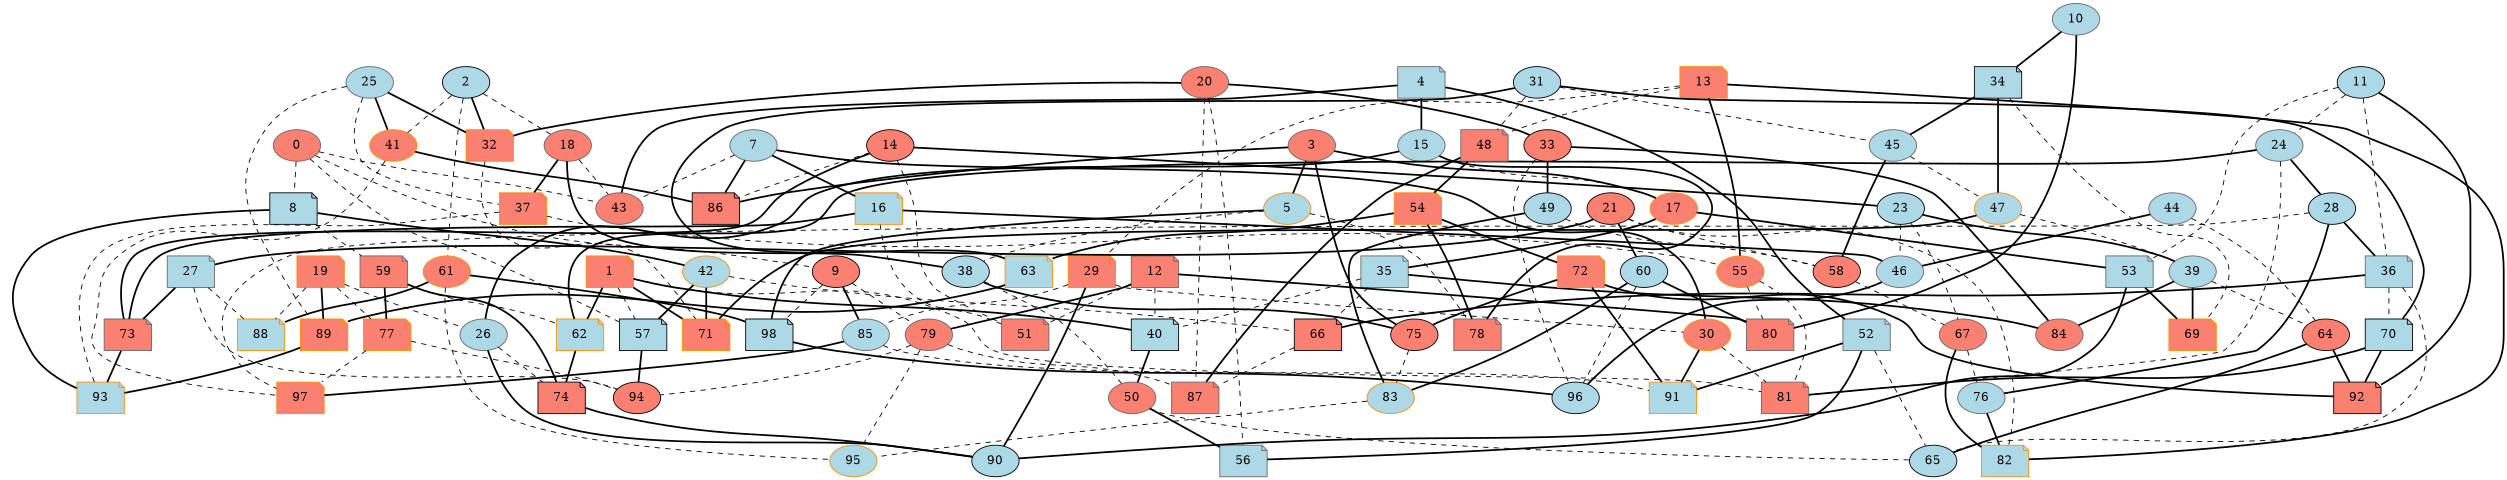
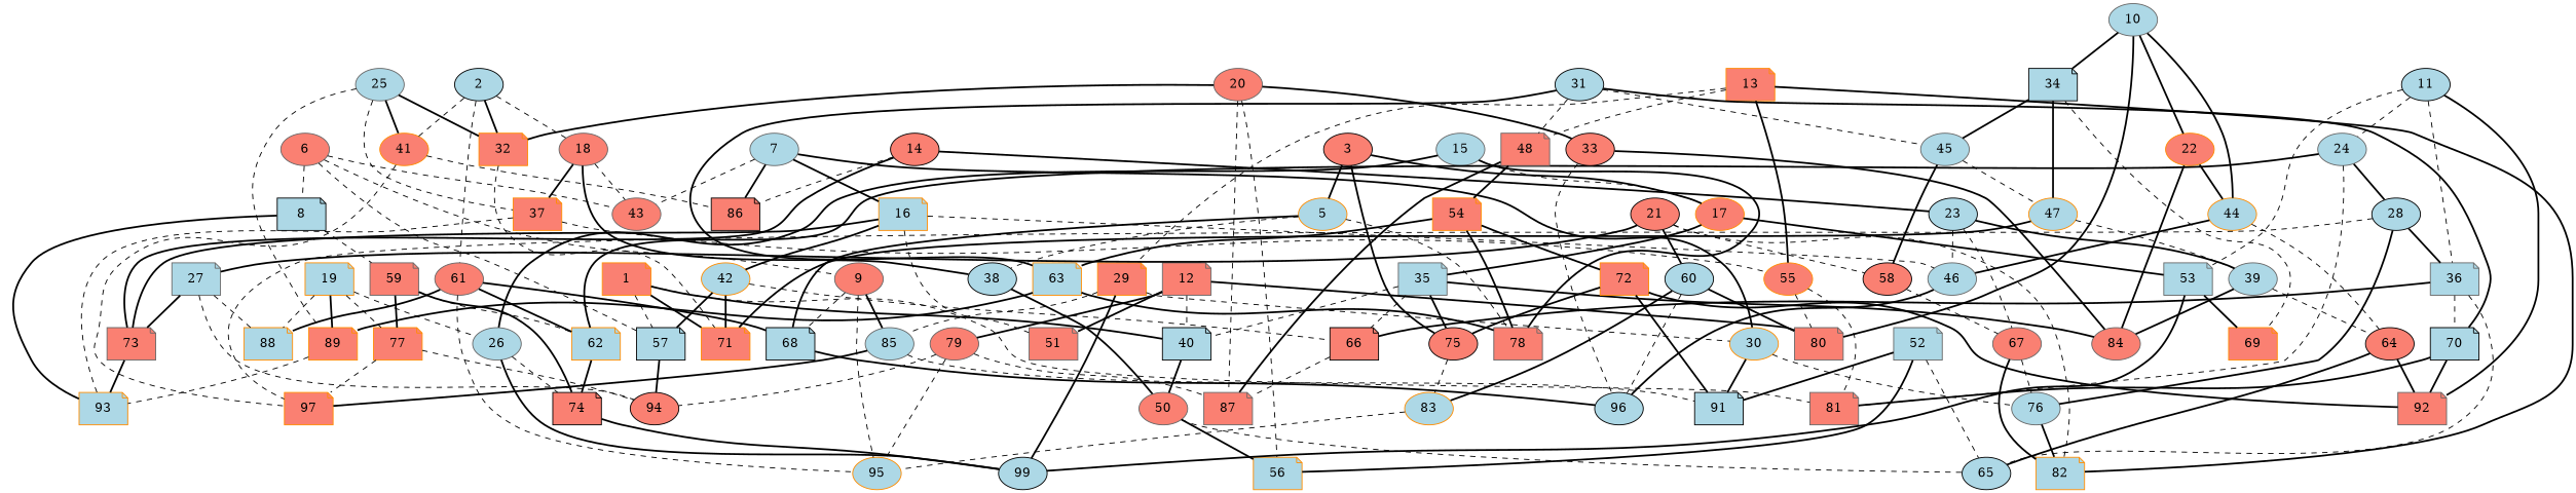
  graph {
    node [color=gray40 fillcolor=salmon shape=ellipse style=filled]
    edge [style=bold]
    1 [color=darkorange shape=note]
    40 [color=black fillcolor=lightblue shape=note]
    57 [color=black fillcolor=lightblue shape=note]
    71 [color=darkorange shape=note]
    81 [shape=note]
    50
    94 [color=black]
    2 [color=black fillcolor=lightblue]
    18
    32 [color=darkorange shape=note]
    41 [color=darkorange]
-   61 [color=darkorange]
+   61
    43
    38 [color=black fillcolor=lightblue]
    37 [color=darkorange shape=note]
    86 [color=black shape=note]
    97 [color=darkorange shape=note]
    88 [color=darkorange fillcolor=lightblue shape=note]
-   3
+   3 [color=black]
    5 [color=darkorange fillcolor=lightblue]
    17 [color=darkorange]
    75 [color=black]
-   68 [color=black fillcolor=lightblue shape=note label=98]
+   68 [color=black fillcolor=lightblue shape=note]
    78 [shape=note]
    53 [fillcolor=lightblue shape=note]
    35 [fillcolor=lightblue shape=note]
    83 [color=darkorange fillcolor=lightblue]
-   4 [fillcolor=lightblue shape=note]
    15 [fillcolor=lightblue]
    52 [fillcolor=lightblue shape=note]
    26 [fillcolor=lightblue]
-   49 [color=black fillcolor=lightblue]
    58 [color=black]
-   56 [fillcolor=lightblue shape=note]
-   91 [color=darkorange fillcolor=lightblue shape=note]
+   56 [color=darkorange fillcolor=lightblue shape=note]
+   91 [color=black fillcolor=lightblue shape=note]
    65 [color=black fillcolor=lightblue]
    96 [color=black fillcolor=lightblue]
-   6 [label=0]
+   6
    8 [color=black fillcolor=lightblue shape=note]
-   9 [color=black]
+   9
    42 [color=darkorange fillcolor=lightblue]
    59 [shape=note]
    93 [color=darkorange fillcolor=lightblue shape=note]
    85 [fillcolor=lightblue]
    95 [color=darkorange fillcolor=lightblue]
    7 [fillcolor=lightblue]
    16 [color=darkorange fillcolor=lightblue shape=note]
-   30 [color=darkorange]
+   30 [color=darkorange fillcolor=lightblue]
    51 [shape=note]
    73 [shape=note]
    46 [fillcolor=lightblue]
    76 [fillcolor=lightblue]
    66 [color=black shape=note]
    77 [color=darkorange shape=note]
    62 [color=darkorange fillcolor=lightblue shape=note]
    74 [color=black shape=note]
+   22 [color=darkorange]
    10 [fillcolor=lightblue]
    34 [color=black fillcolor=lightblue shape=note]
-   44 [fillcolor=lightblue]
+   44 [color=darkorange fillcolor=lightblue]
    80 [shape=note]
    84
    45 [fillcolor=lightblue]
    47 [color=darkorange fillcolor=lightblue]
    69 [color=darkorange shape=note]
    64 [color=black]
    11 [color=black fillcolor=lightblue]
    24 [fillcolor=lightblue]
    36 [fillcolor=lightblue shape=note]
-   92 [color=black shape=note]
+   92 [shape=note]
    28 [color=black fillcolor=lightblue]
    70 [color=black fillcolor=lightblue shape=note]
-   90 [color=black fillcolor=lightblue]
+   90 [color=black fillcolor=lightblue label=99]
    12 [shape=note]
    79
    87 [shape=note]
    13 [color=darkorange shape=note]
    29 [color=darkorange shape=note]
    48 [shape=note]
    55 [color=darkorange]
    82 [color=darkorange fillcolor=lightblue shape=note]
    54 [color=darkorange shape=note]
    14 [color=black]
    23 [color=black fillcolor=lightblue]
    39 [fillcolor=lightblue]
    67
-   19 [color=darkorange shape=note]
+   19 [color=darkorange fillcolor=lightblue shape=note]
    89 [color=darkorange shape=note]
    20
    33 [color=black]
    21 [color=black]
    27 [fillcolor=lightblue shape=note]
    60 [color=black fillcolor=lightblue]
    25 [fillcolor=lightblue]
    31 [color=black fillcolor=lightblue]
    63 [color=darkorange fillcolor=lightblue shape=note]
    72 [color=darkorange shape=note]
    1 -- 40
    1 -- 57 [style=dashed]
    1 -- 71
    1 -- 81 [style=dashed]
    40 -- 50
    57 -- 94
    50 -- 56
    50 -- 65 [style=dashed]
    2 -- 18 [style=dashed]
    2 -- 32
    2 -- 41 [style=dashed]
    2 -- 61 [style=dashed]
    18 -- 43 [style=dashed]
    18 -- 38
    18 -- 37
    32 -- 71 [style=dashed]
-   41 -- 86
+   41 -- 86 [style=dashed]
    41 -- 97 [style=dashed]
    61 -- 88
    61 -- 68
    61 -- 95 [style=dashed]
-   1 -- 62
-   38 -- 50 [style=dashed]
-   38 -- 75
+   61 -- 62
+   38 -- 50
+   35 -- 75
    37 -- 93 [style=dashed]
    37 -- 55 [style=dashed]
-   3 -- 86
    3 -- 5
    3 -- 17
    3 -- 75
    5 -- 38 [style=dashed]
    5 -- 68
    5 -- 78 [style=dashed]
    17 -- 53
    17 -- 35
    75 -- 83 [style=dashed]
    68 -- 96
    53 -- 69
    53 -- 90
    35 -- 40 [style=dashed]
    35 -- 66 [style=dashed]
    35 -- 84
    83 -- 95 [style=dashed]
-   4 -- 43
-   4 -- 15
-   4 -- 52
    15 -- 17 [style=dashed]
    15 -- 78
    15 -- 26
    52 -- 56
    52 -- 91
    52 -- 65 [style=dashed]
    26 -- 74 [style=dashed]
    26 -- 90
-   49 -- 83
-   49 -- 58 [style=dashed]
    58 -- 67 [style=dashed]
    6 -- 57 [style=dashed]
    6 -- 43 [style=dashed]
    6 -- 8 [style=dashed]
    6 -- 9 [style=dashed]
-   8 -- 42
+   16 -- 42
    8 -- 59 [style=dashed]
    8 -- 93
    9 -- 68 [style=dashed]
    9 -- 85
-   9 -- 79 [style=dashed]
+   9 -- 95 [style=dashed]
    42 -- 57
    42 -- 71
    42 -- 66 [style=dashed]
    59 -- 77
    59 -- 62 [style=dashed]
    59 -- 74
    85 -- 97
    85 -- 91 [style=dashed]
    7 -- 43 [style=dashed]
    7 -- 86
    7 -- 16
    7 -- 30
    16 -- 51 [style=dashed]
    16 -- 73
-   16 -- 46
+   16 -- 46 [style=dashed]
    30 -- 91
-   30 -- 81 [style=dashed]
+   30 -- 76 [style=dashed]
    73 -- 93
    46 -- 96
    76 -- 82
    66 -- 87 [style=dashed]
    77 -- 94 [style=dashed]
    77 -- 97 [style=dashed]
    62 -- 74
    74 -- 90
+   22 -- 44
+   22 -- 84
+   10 -- 22
    10 -- 34
+   10 -- 44
    10 -- 80
    34 -- 45
    34 -- 47
    34 -- 69 [style=dashed]
    44 -- 46
    44 -- 64 [style=dashed]
    45 -- 58
    45 -- 47 [style=dashed]
    47 -- 71
    47 -- 39 [style=dashed]
    64 -- 65
    64 -- 92
    11 -- 53 [style=dashed]
    11 -- 24 [style=dashed]
    11 -- 36 [style=dashed]
    11 -- 92
    24 -- 81 [style=dashed]
    24 -- 62
    24 -- 28
    36 -- 65 [style=dashed]
    36 -- 66
    36 -- 70 [style=dashed]
    28 -- 97 [style=dashed]
    28 -- 76
    28 -- 36
    70 -- 81
    70 -- 92
    12 -- 40 [style=dashed]
-   12 -- 51 [style=dashed]
+   12 -- 51
    12 -- 80
    12 -- 79
    79 -- 94 [style=dashed]
    79 -- 95 [style=dashed]
    79 -- 87 [style=dashed]
    13 -- 29 [style=dashed]
    13 -- 48 [style=dashed]
    13 -- 55
    13 -- 82
    29 -- 85 [style=dashed]
    29 -- 30 [style=dashed]
    29 -- 90
    48 -- 87
    48 -- 54
    55 -- 81 [style=dashed]
    55 -- 80 [style=dashed]
    54 -- 78
    54 -- 63
    54 -- 72
    14 -- 86 [style=dashed]
-   14 -- 51 [style=dashed]
    14 -- 73
    14 -- 23
    23 -- 46 [style=dashed]
    23 -- 39
    23 -- 67 [style=dashed]
    39 -- 84
-   39 -- 69
    39 -- 64 [style=dashed]
    67 -- 76 [style=dashed]
    67 -- 82
    19 -- 88 [style=dashed]
    19 -- 26 [style=dashed]
    19 -- 77 [style=dashed]
    19 -- 89
-   89 -- 93
+   89 -- 93 [style=dashed]
    20 -- 32
    20 -- 56 [style=dashed]
    20 -- 87 [style=dashed]
    20 -- 33
-   33 -- 49
    33 -- 96 [style=dashed]
    33 -- 84
    21 -- 58 [style=dashed]
    21 -- 82 [style=dashed]
    21 -- 27
    21 -- 60
    27 -- 94 [style=dashed]
    27 -- 88 [style=dashed]
    27 -- 73
    60 -- 83
    60 -- 96 [style=dashed]
    60 -- 80
    25 -- 32
    25 -- 41
    25 -- 37 [style=dashed]
    25 -- 89 [style=dashed]
    31 -- 45 [style=dashed]
    31 -- 70
    31 -- 48 [style=dashed]
    31 -- 63
+   63 -- 78
    63 -- 89
    72 -- 75
    72 -- 91
    72 -- 92
  }
